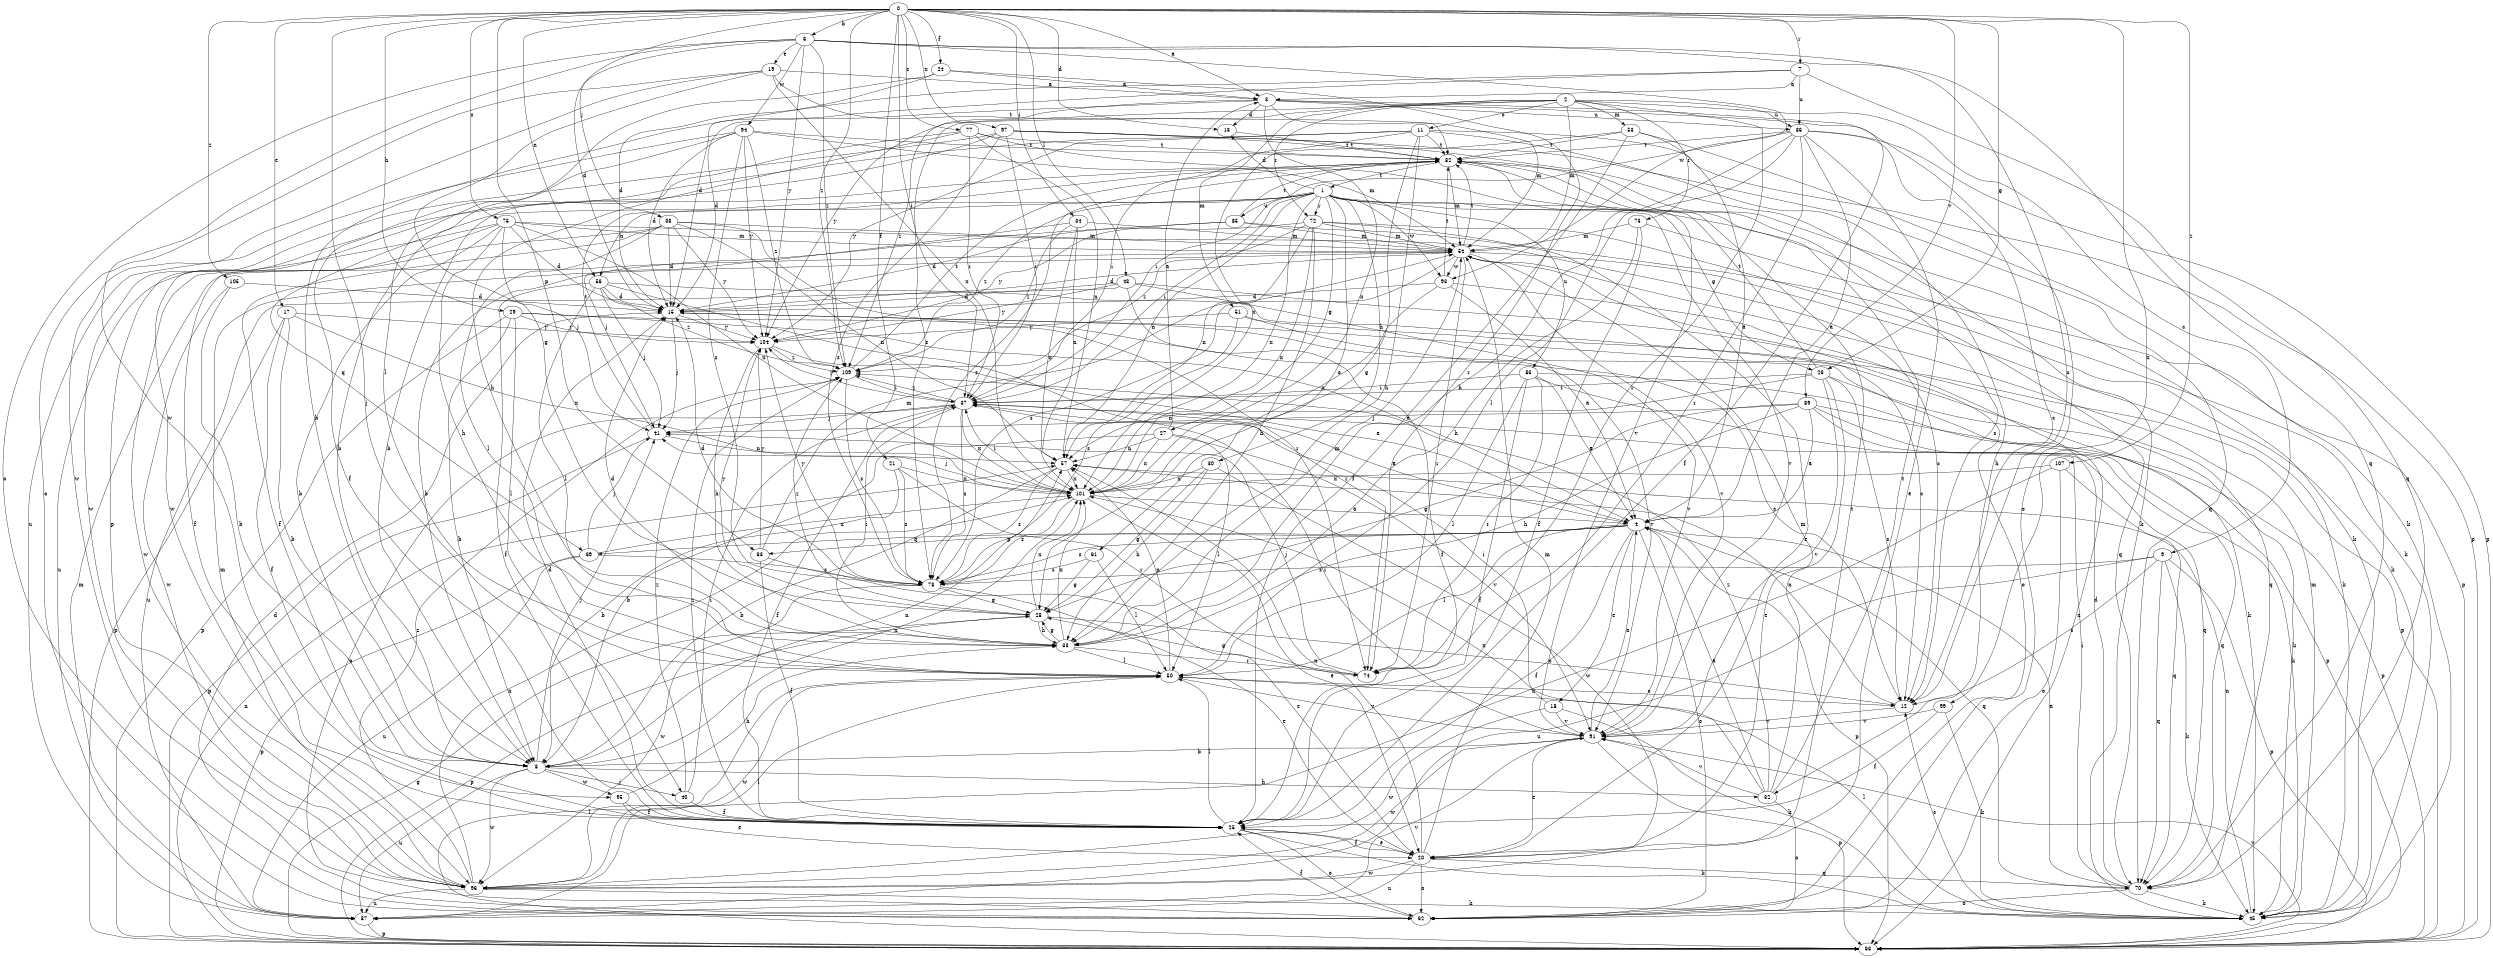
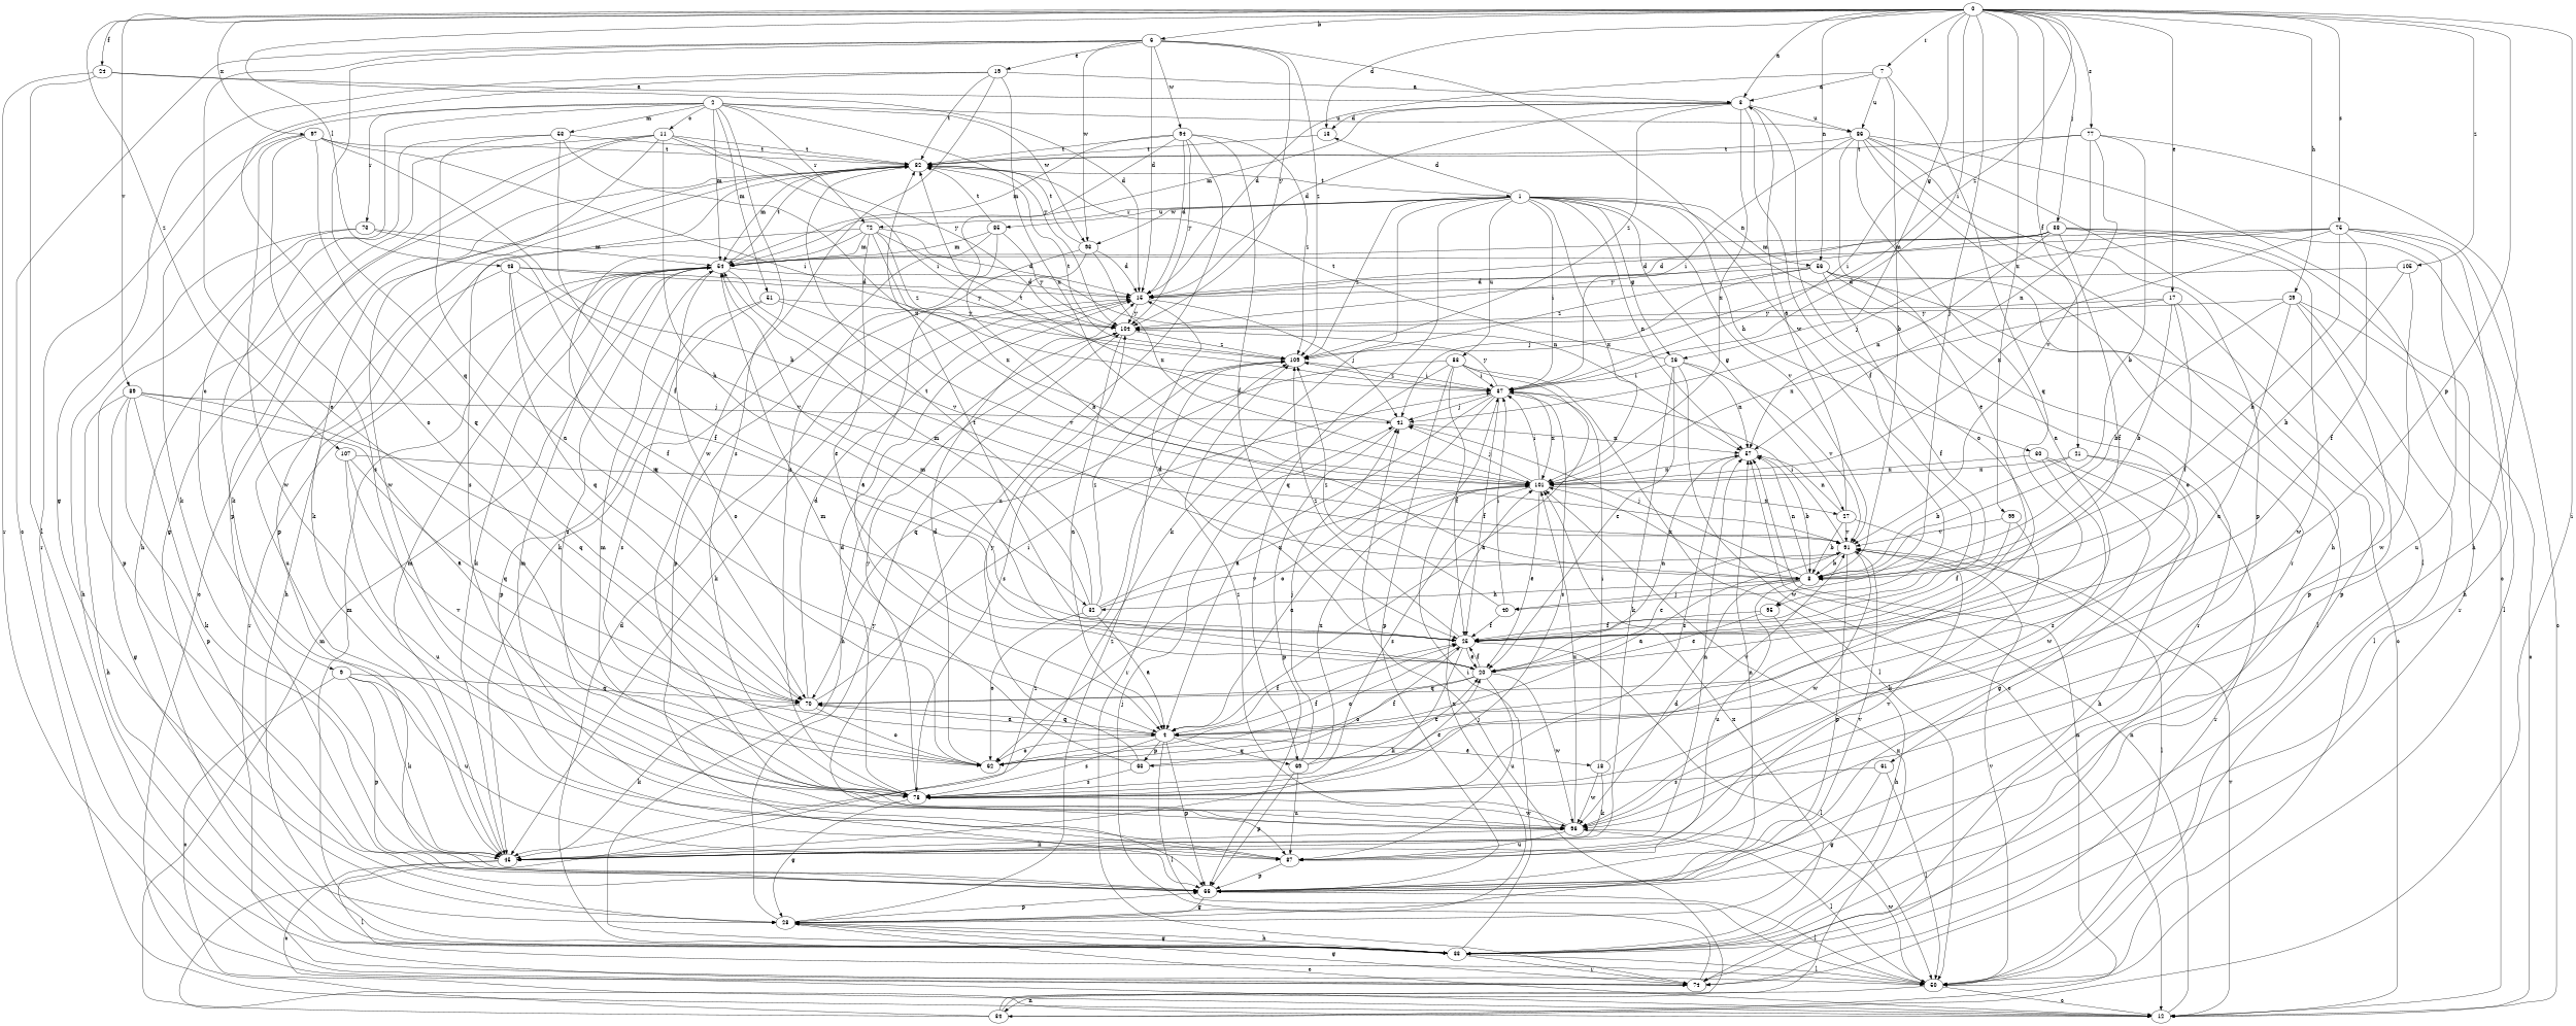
  strict digraph {
    0
    3
    6
    7
    13
    17
    21
    24
    26
    29
    34
    37
    38
    40
    48
    56
    63
    75
    77
    89
    97
    99
    105
    107
    109
    101
    54
    86
    15
    25
    62
    93
    104
    70
    12
    19
    94
    95
    8
    82
    66
    74
    78
    50
    45
    57
    91
    20
    4
    41
    96
    87
    33
    28
    1
    27
    30
    61
    69
    72
    83
    85
    2
    9
    11
    51
    53
    73
    32
    18
    0 -> 3 [label=a]
    0 -> 6 [label=b]
    0 -> 7 [label=r]
    0 -> 13 [label=d]
    0 -> 17 [label=e]
    0 -> 21 [label=f]
    0 -> 24 [label=f]
    0 -> 26 [label=g]
    0 -> 29 [label=h]
    0 -> 34 [label=i]
    0 -> 37 [label=i]
    0 -> 38 [label=j]
    0 -> 40 [label=j]
    0 -> 48 [label=l]
    0 -> 56 [label=n]
    0 -> 63 [label=p]
    0 -> 75 [label=s]
    0 -> 77 [label=s]
    0 -> 89 [label=v]
    0 -> 97 [label=x]
    0 -> 99 [label=x]
    0 -> 105 [label=z]
    0 -> 107 [label=z]
    0 -> 109 [label=z]
    3 -> 13 [label=d]
    3 -> 109 [label=z]
    3 -> 101 [label=x]
    3 -> 54 [label=m]
    3 -> 86 [label=u]
    3 -> 15 [label=d]
    3 -> 25 [label=f]
    3 -> 62 [label=o]
    6 -> 109 [label=z]
    6 -> 15 [label=d]
    6 -> 62 [label=o]
    6 -> 93 [label=w]
    6 -> 104 [label=y]
    6 -> 70 [label=q]
    6 -> 12 [label=c]
    6 -> 19 [label=e]
    6 -> 94 [label=w]
    6 -> 95 [label=w]
    7 -> 3 [label=a]
    7 -> 86 [label=u]
    7 -> 15 [label=d]
    7 -> 70 [label=q]
    7 -> 8 [label=b]
    13 -> 82 [label=t]
    17 -> 101 [label=x]
    17 -> 25 [label=f]
    17 -> 104 [label=y]
    17 -> 8 [label=b]
    17 -> 66 [label=p]
    21 -> 101 [label=x]
    21 -> 8 [label=b]
    21 -> 74 [label=r]
    21 -> 78 [label=s]
    24 -> 3 [label=a]
    24 -> 15 [label=d]
    24 -> 74 [label=r]
    24 -> 50 [label=l]
    26 -> 37 [label=i]
    26 -> 12 [label=c]
    26 -> 82 [label=t]
    26 -> 45 [label=k]
    26 -> 57 [label=n]
    26 -> 91 [label=v]
    26 -> 20 [label=e]
    29 -> 104 [label=y]
    29 -> 12 [label=c]
    29 -> 8 [label=b]
    29 -> 66 [label=p]
    29 -> 50 [label=l]
    29 -> 4 [label=a]
    34 -> 109 [label=z]
    34 -> 101 [label=x]
    34 -> 54 [label=m]
    34 -> 57 [label=n]
    34 -> 41 [label=j]
    37 -> 109 [label=z]
    37 -> 101 [label=x]
    37 -> 25 [label=f]
    37 -> 62 [label=o]
    37 -> 104 [label=y]
    37 -> 78 [label=s]
    37 -> 4 [label=a]
    37 -> 41 [label=j]
    38 -> 54 [label=m]
    38 -> 15 [label=d]
    38 -> 25 [label=f]
    38 -> 104 [label=y]
    38 -> 74 [label=r]
    38 -> 50 [label=l]
    38 -> 57 [label=n]
    38 -> 96 [label=w]
    40 -> 37 [label=i]
    40 -> 109 [label=z]
    40 -> 25 [label=f]
    48 -> 15 [label=d]
    48 -> 25 [label=f]
    48 -> 104 [label=y]
    48 -> 70 [label=q]
    48 -> 91 [label=v]
    48 -> 87 [label=u]
    56 -> 109 [label=z]
    56 -> 15 [label=d]
    56 -> 25 [label=f]
    56 -> 12 [label=c]
    56 -> 74 [label=r]
    56 -> 50 [label=l]
    56 -> 41 [label=j]
    63 -> 54 [label=m]
    63 -> 25 [label=f]
    63 -> 104 [label=y]
    63 -> 78 [label=s]
    75 -> 101 [label=x]
    75 -> 54 [label=m]
    75 -> 15 [label=d]
    75 -> 25 [label=f]
    75 -> 12 [label=c]
    75 -> 8 [label=b]
    75 -> 41 [label=j]
    75 -> 87 [label=u]
    75 -> 33 [label=h]
    77 -> 37 [label=i]
    77 -> 8 [label=b]
    77 -> 82 [label=t]
    77 -> 57 [label=n]
    77 -> 91 [label=v]
    77 -> 33 [label=h]
    89 -> 70 [label=q]
    89 -> 66 [label=p]
    89 -> 45 [label=k]
    89 -> 4 [label=a]
    89 -> 41 [label=j]
    89 -> 33 [label=h]
    89 -> 28 [label=g]
    97 -> 37 [label=i]
    97 -> 70 [label=q]
    97 -> 8 [label=b]
    97 -> 82 [label=t]
    97 -> 78 [label=s]
    97 -> 45 [label=k]
    97 -> 96 [label=w]
    99 -> 25 [label=f]
    99 -> 45 [label=k]
    99 -> 91 [label=v]
    105 -> 15 [label=d]
    105 -> 8 [label=b]
    105 -> 96 [label=w]
    107 -> 101 [label=x]
-   107 -> 62 [label=o]
+   107 -> 62 [label=v]
    107 -> 70 [label=q]
    107 -> 87 [label=u]
    109 -> 37 [label=i]
    109 -> 82 [label=t]
    109 -> 78 [label=s]
    101 -> 37 [label=i]
    101 -> 78 [label=s]
    101 -> 20 [label=e]
    101 -> 4 [label=a]
    101 -> 41 [label=j]
    54 -> 15 [label=d]
    54 -> 62 [label=o]
    54 -> 82 [label=t]
    54 -> 74 [label=r]
    54 -> 78 [label=s]
    54 -> 45 [label=k]
    54 -> 91 [label=v]
    86 -> 37 [label=i]
    86 -> 12 [label=c]
    86 -> 82 [label=t]
    86 -> 66 [label=p]
    86 -> 74 [label=r]
    86 -> 50 [label=l]
    86 -> 20 [label=e]
    86 -> 4 [label=a]
    86 -> 33 [label=h]
    15 -> 104 [label=y]
    15 -> 45 [label=k]
    15 -> 41 [label=j]
    25 -> 109 [label=z]
    25 -> 15 [label=d]
    25 -> 62 [label=o]
    25 -> 50 [label=l]
    25 -> 45 [label=k]
    25 -> 20 [label=e]
    62 -> 15 [label=d]
    62 -> 25 [label=f]
    93 -> 101 [label=x]
    93 -> 15 [label=d]
    93 -> 82 [label=t]
-   93 -> 66 [label=x]
+   93 -> 66 [label=p]
    93 -> 4 [label=a]
    104 -> 109 [label=z]
    104 -> 4 [label=a]
    104 -> 33 [label=h]
    70 -> 37 [label=i]
    70 -> 15 [label=d]
    70 -> 62 [label=o]
    70 -> 45 [label=k]
    70 -> 4 [label=a]
    12 -> 57 [label=n]
    12 -> 91 [label=v]
    19 -> 3 [label=a]
    19 -> 101 [label=x]
    19 -> 62 [label=o]
    19 -> 82 [label=t]
    19 -> 96 [label=w]
    19 -> 28 [label=g]
    94 -> 109 [label=z]
    94 -> 54 [label=m]
    94 -> 15 [label=d]
    94 -> 25 [label=f]
    94 -> 104 [label=y]
    94 -> 82 [label=t]
    94 -> 78 [label=s]
    94 -> 87 [label=u]
    95 -> 25 [label=f]
    95 -> 20 [label=e]
    95 -> 33 [label=h]
    8 -> 40 [label=j]
    8 -> 101 [label=x]
    8 -> 95 [label=w]
    8 -> 57 [label=n]
    8 -> 41 [label=j]
-   8 -> 96 [label=w]
+   8 -> 96 [label=d]
    8 -> 87 [label=u]
    8 -> 32 [label=h]
    82 -> 54 [label=m]
    82 -> 12 [label=c]
-   82 -> 96 [label=p]
+   82 -> 66 [label=p]
    82 -> 78 [label=s]
    82 -> 45 [label=k]
    82 -> 1 [label=t]
    66 -> 50 [label=l]
    66 -> 57 [label=n]
    66 -> 91 [label=v]
    66 -> 28 [label=g]
    74 -> 41 [label=j]
    74 -> 28 [label=g]
    78 -> 15 [label=d]
    78 -> 104 [label=y]
    78 -> 20 [label=e]
    78 -> 96 [label=w]
    78 -> 28 [label=g]
    50 -> 12 [label=c]
-   50 -> 57 [label=n]
+   50 -> 34 [label=n]
    50 -> 91 [label=v]
    50 -> 96 [label=w]
    45 -> 54 [label=m]
    45 -> 12 [label=c]
    45 -> 50 [label=l]
    45 -> 57 [label=n]
    57 -> 101 [label=x]
    57 -> 8 [label=b]
    57 -> 78 [label=s]
    91 -> 37 [label=i]
    91 -> 8 [label=b]
    91 -> 66 [label=p]
    91 -> 20 [label=e]
    91 -> 4 [label=a]
    91 -> 96 [label=w]
    20 -> 54 [label=m]
    20 -> 25 [label=f]
    20 -> 62 [label=o]
    20 -> 70 [label=q]
    20 -> 82 [label=t]
    20 -> 57 [label=n]
    20 -> 96 [label=w]
    20 -> 87 [label=u]
    4 -> 63 [label=p]
    4 -> 25 [label=f]
    4 -> 62 [label=o]
    4 -> 70 [label=q]
    4 -> 66 [label=p]
    4 -> 78 [label=s]
    4 -> 50 [label=l]
    4 -> 69 [label=q]
    4 -> 18 [label=e]
    41 -> 82 [label=t]
    41 -> 66 [label=p]
    41 -> 57 [label=n]
    96 -> 109 [label=z]
    96 -> 101 [label=x]
    96 -> 54 [label=m]
    96 -> 50 [label=l]
    96 -> 45 [label=k]
    96 -> 87 [label=u]
    87 -> 54 [label=m]
    87 -> 66 [label=p]
    87 -> 91 [label=v]
    33 -> 37 [label=i]
    33 -> 101 [label=x]
    33 -> 54 [label=m]
    33 -> 15 [label=d]
    33 -> 74 [label=r]
    33 -> 50 [label=l]
    33 -> 28 [label=g]
    28 -> 109 [label=z]
    28 -> 101 [label=x]
    28 -> 104 [label=y]
    28 -> 12 [label=c]
    28 -> 66 [label=p]
    28 -> 33 [label=h]
    1 -> 13 [label=d]
    1 -> 26 [label=g]
    1 -> 37 [label=i]
    1 -> 56 [label=n]
    1 -> 109 [label=z]
    1 -> 101 [label=x]
    1 -> 93 [label=w]
    1 -> 45 [label=k]
    1 -> 57 [label=n]
    1 -> 91 [label=v]
    1 -> 27 [label=g]
    1 -> 30 [label=h]
    1 -> 61 [label=o]
    1 -> 69 [label=q]
    1 -> 72 [label=r]
    1 -> 83 [label=u]
    1 -> 85 [label=u]
    27 -> 3 [label=a]
-   27 -> 101 [label=x]
+   101 -> 27 [label=x]
    27 -> 8 [label=b]
    27 -> 50 [label=l]
    27 -> 57 [label=n]
    27 -> 91 [label=v]
    30 -> 101 [label=x]
    30 -> 96 [label=w]
    30 -> 33 [label=h]
    30 -> 28 [label=g]
    61 -> 78 [label=s]
    61 -> 50 [label=l]
    61 -> 28 [label=g]
    69 -> 101 [label=x]
    69 -> 66 [label=p]
    69 -> 20 [label=e]
    69 -> 41 [label=j]
    69 -> 87 [label=u]
    72 -> 109 [label=z]
    72 -> 101 [label=x]
    72 -> 54 [label=m]
    72 -> 15 [label=d]
    72 -> 70 [label=q]
    72 -> 57 [label=n]
    72 -> 20 [label=e]
    72 -> 33 [label=h]
    83 -> 37 [label=i]
    83 -> 25 [label=f]
    83 -> 70 [label=q]
    83 -> 66 [label=p]
    83 -> 74 [label=r]
    83 -> 50 [label=l]
    83 -> 4 [label=a]
    85 -> 54 [label=m]
    85 -> 104 [label=y]
    85 -> 8 [label=b]
    85 -> 82 [label=t]
    85 -> 45 [label=k]
    2 -> 54 [label=m]
    2 -> 86 [label=u]
-   54 -> 93 [label=w]
+   2 -> 93 [label=w]
    2 -> 104 [label=y]
    2 -> 74 [label=r]
    2 -> 78 [label=s]
    2 -> 72 [label=r]
    2 -> 9 [label=c]
    2 -> 11 [label=c]
    2 -> 51 [label=m]
    2 -> 53 [label=m]
    2 -> 73 [label=r]
    9 -> 70 [label=q]
    9 -> 12 [label=c]
    9 -> 66 [label=p]
-   9 -> 78 [label=s]
    9 -> 45 [label=k]
    9 -> 87 [label=u]
    11 -> 37 [label=i]
    11 -> 104 [label=y]
    11 -> 82 [label=t]
    11 -> 66 [label=p]
    11 -> 96 [label=w]
    11 -> 33 [label=h]
    11 -> 28 [label=g]
    11 -> 32 [label=h]
    51 -> 104 [label=y]
    51 -> 66 [label=p]
    51 -> 78 [label=s]
    51 -> 91 [label=v]
    53 -> 101 [label=x]
    53 -> 25 [label=f]
    53 -> 82 [label=t]
    53 -> 45 [label=k]
    53 -> 4 [label=a]
    73 -> 54 [label=m]
    73 -> 25 [label=f]
    73 -> 66 [label=p]
    73 -> 33 [label=h]
    32 -> 109 [label=z]
    32 -> 101 [label=x]
    32 -> 54 [label=m]
    32 -> 62 [label=o]
    32 -> 82 [label=t]
    32 -> 91 [label=v]
    32 -> 4 [label=a]
    18 -> 37 [label=i]
    18 -> 45 [label=k]
    18 -> 91 [label=v]
    18 -> 96 [label=w]
  }
